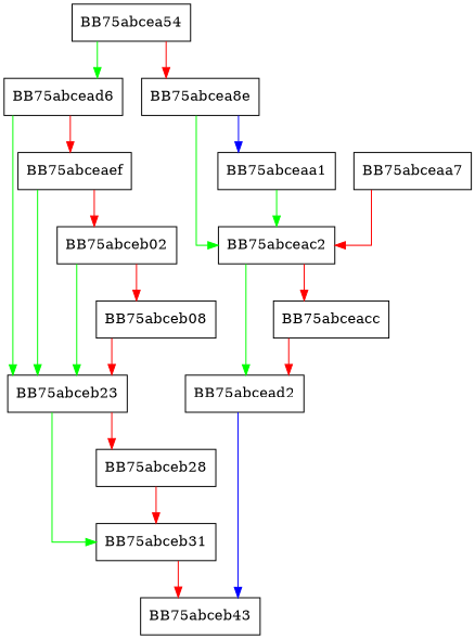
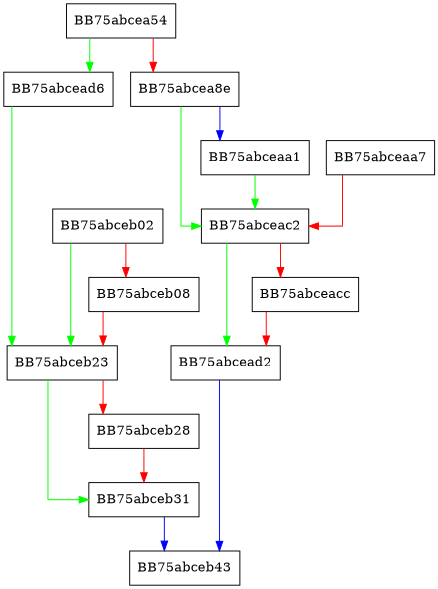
  digraph {
    splines=ortho
    node [shape=box]
    edge [color=red]
    BB75abcea54
    BB75abcead6
    BB75abcea8e
    BB75abceb23
-   BB75abceaef
    BB75abceac2
    BB75abceaa1
    BB75abceb31
    BB75abceb28
    BB75abceb02
    BB75abcead2
    BB75abceacc
    n13 [label=BB75abceb43]
    BB75abceaa7
    BB75abceb08
    BB75abcea54 -> BB75abcead6 [color=green]
    BB75abcea54 -> BB75abcea8e
    BB75abcead6 -> BB75abceb23 [color=green]
-   BB75abcead6 -> BB75abceaef
    BB75abcea8e -> BB75abceac2 [color=green]
    BB75abcea8e -> BB75abceaa1 [color=blue]
    BB75abceb23 -> BB75abceb31 [color=green]
    BB75abceb23 -> BB75abceb28
-   BB75abceaef -> BB75abceb23 [color=green]
-   BB75abceaef -> BB75abceb02
    BB75abceac2 -> BB75abcead2 [color=green]
    BB75abceac2 -> BB75abceacc
    BB75abceaa1 -> BB75abceac2 [color=green]
-   BB75abceb31 -> n13
+   BB75abceb31 -> n13 [color=blue]
    BB75abceb28 -> BB75abceb31
    BB75abceb02 -> BB75abceb23 [color=green]
    BB75abceb02 -> BB75abceb08
    BB75abcead2 -> n13 [color=blue]
    BB75abceacc -> BB75abcead2
    BB75abceaa7 -> BB75abceac2
    BB75abceb08 -> BB75abceb23
  }
